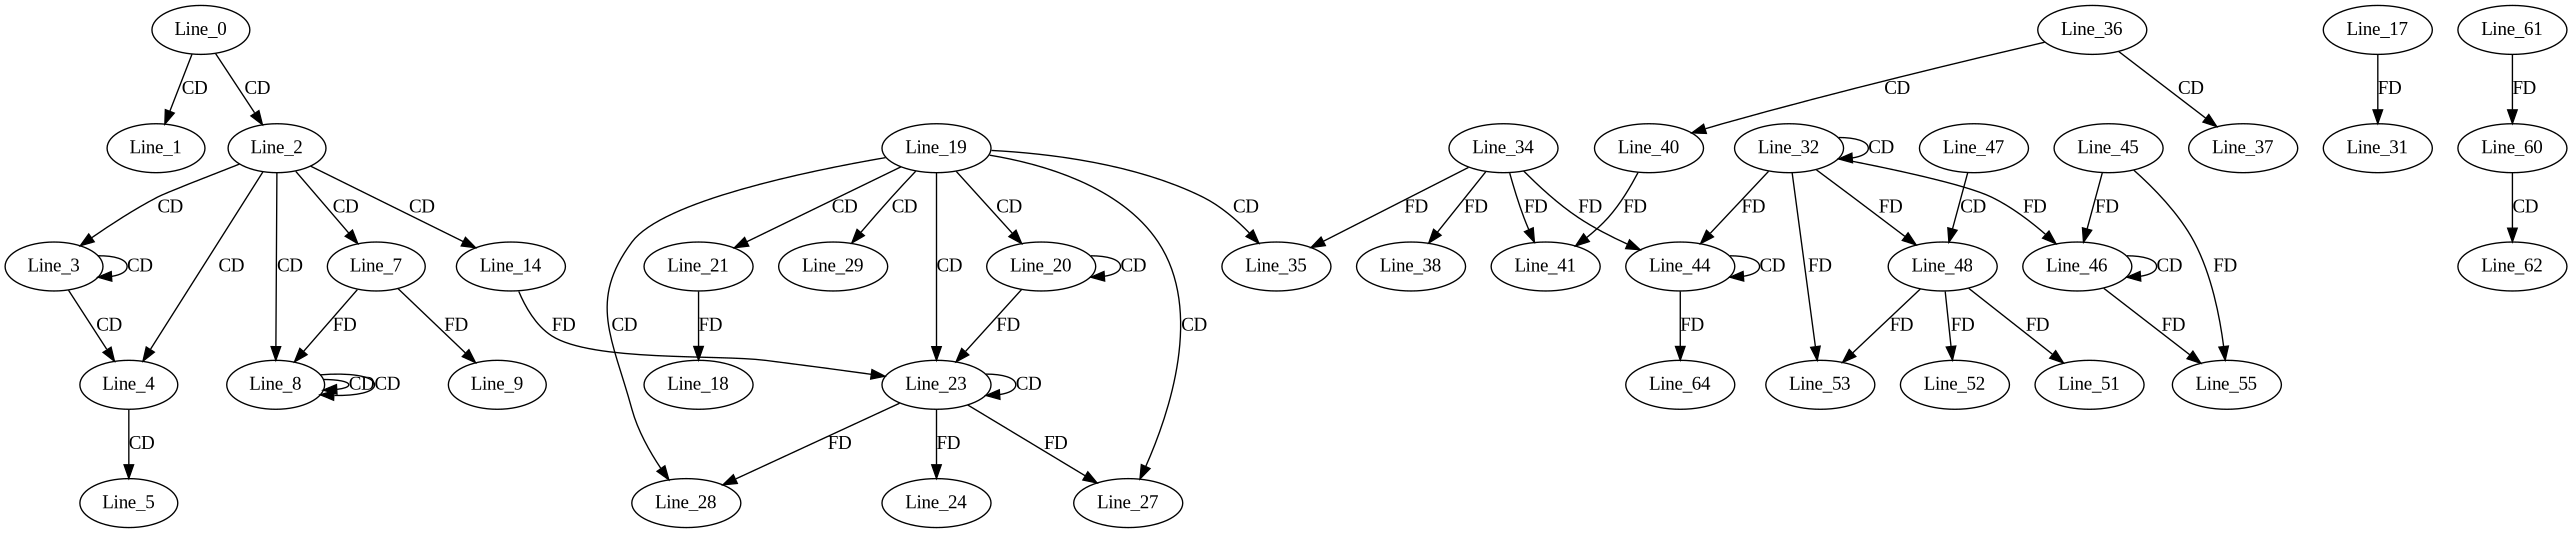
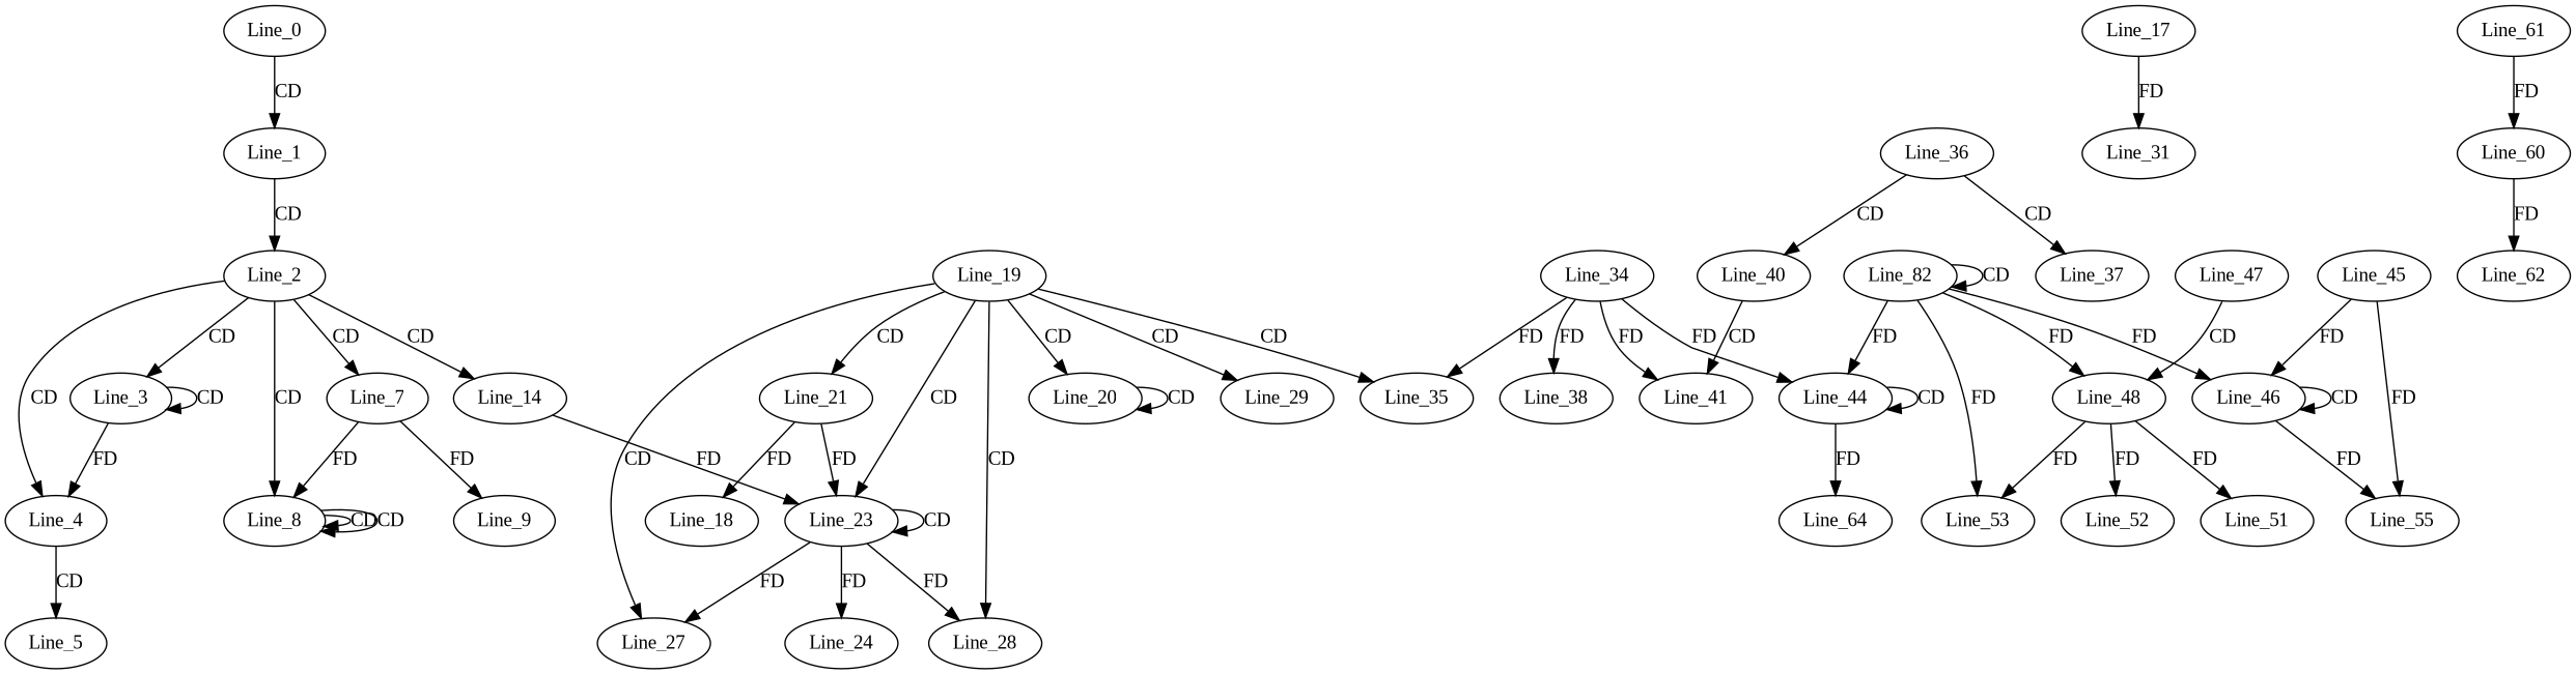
  digraph {
    fontname="Liberation Serif"
    node [fontname="Liberation Serif"]
    edge [fontname="Liberation Serif"]
    Line_0
    Line_1
    Line_2
    Line_3
    Line_4
    Line_7
    Line_8
    Line_14
    Line_5
    Line_9
    Line_23
    Line_24
    Line_27
    Line_28
    Line_17
    Line_31
    Line_19
    Line_20
    Line_21
    Line_29
    Line_35
    Line_18
-   Line_32
+   Line_32 [label=Line_82]
    Line_44
    Line_46
    Line_48
    Line_53
    Line_64
    Line_55
    Line_51
    Line_52
    Line_34
    Line_38
    Line_41
    Line_36
    Line_37
    Line_40
    Line_45
    Line_47
    Line_60
    Line_62
    Line_61
    Line_0 -> Line_1 [label=CD]
-   Line_0 -> Line_2 [label=CD]
+   Line_1 -> Line_2 [label=CD]
    Line_2 -> Line_3 [label=CD]
    Line_2 -> Line_4 [label=CD]
    Line_2 -> Line_7 [label=CD]
    Line_2 -> Line_8 [label=CD]
    Line_2 -> Line_14 [label=CD]
    Line_3 -> Line_3 [label=CD]
-   Line_3 -> Line_4 [label=CD]
+   Line_3 -> Line_4 [label=FD]
    Line_4 -> Line_5 [label=CD]
    Line_7 -> Line_8 [label=FD]
    Line_7 -> Line_9 [label=FD]
    Line_8 -> Line_8 [label=CD]
    Line_8 -> Line_8 [label=CD]
    Line_14 -> Line_23 [label=FD]
    Line_23 -> Line_23 [label=CD]
    Line_23 -> Line_24 [label=FD]
    Line_23 -> Line_27 [label=FD]
    Line_23 -> Line_28 [label=FD]
    Line_17 -> Line_31 [label=FD]
    Line_19 -> Line_23 [label=CD]
    Line_19 -> Line_27 [label=CD]
    Line_19 -> Line_28 [label=CD]
    Line_19 -> Line_20 [label=CD]
    Line_19 -> Line_21 [label=CD]
    Line_19 -> Line_29 [label=CD]
    Line_19 -> Line_35 [label=CD]
-   Line_20 -> Line_23 [label=FD]
+   Line_21 -> Line_23 [label=FD]
    Line_20 -> Line_20 [label=CD]
    Line_21 -> Line_18 [label=FD]
    Line_32 -> Line_32 [label=CD]
    Line_32 -> Line_44 [label=FD]
    Line_32 -> Line_46 [label=FD]
    Line_32 -> Line_48 [label=FD]
    Line_32 -> Line_53 [label=FD]
    Line_44 -> Line_44 [label=CD]
    Line_44 -> Line_64 [label=FD]
    Line_46 -> Line_46 [label=CD]
    Line_46 -> Line_55 [label=FD]
    Line_48 -> Line_53 [label=FD]
    Line_48 -> Line_51 [label=FD]
    Line_48 -> Line_52 [label=FD]
    Line_34 -> Line_35 [label=FD]
    Line_34 -> Line_44 [label=FD]
    Line_34 -> Line_38 [label=FD]
    Line_34 -> Line_41 [label=FD]
    Line_36 -> Line_37 [label=CD]
    Line_36 -> Line_40 [label=CD]
-   Line_40 -> Line_41 [label=FD]
+   Line_40 -> Line_41 [label=CD]
    Line_45 -> Line_46 [label=FD]
    Line_45 -> Line_55 [label=FD]
    Line_47 -> Line_48 [label=CD]
-   Line_60 -> Line_62 [label=CD]
+   Line_60 -> Line_62 [label=FD]
    Line_61 -> Line_60 [label=FD]
  }
